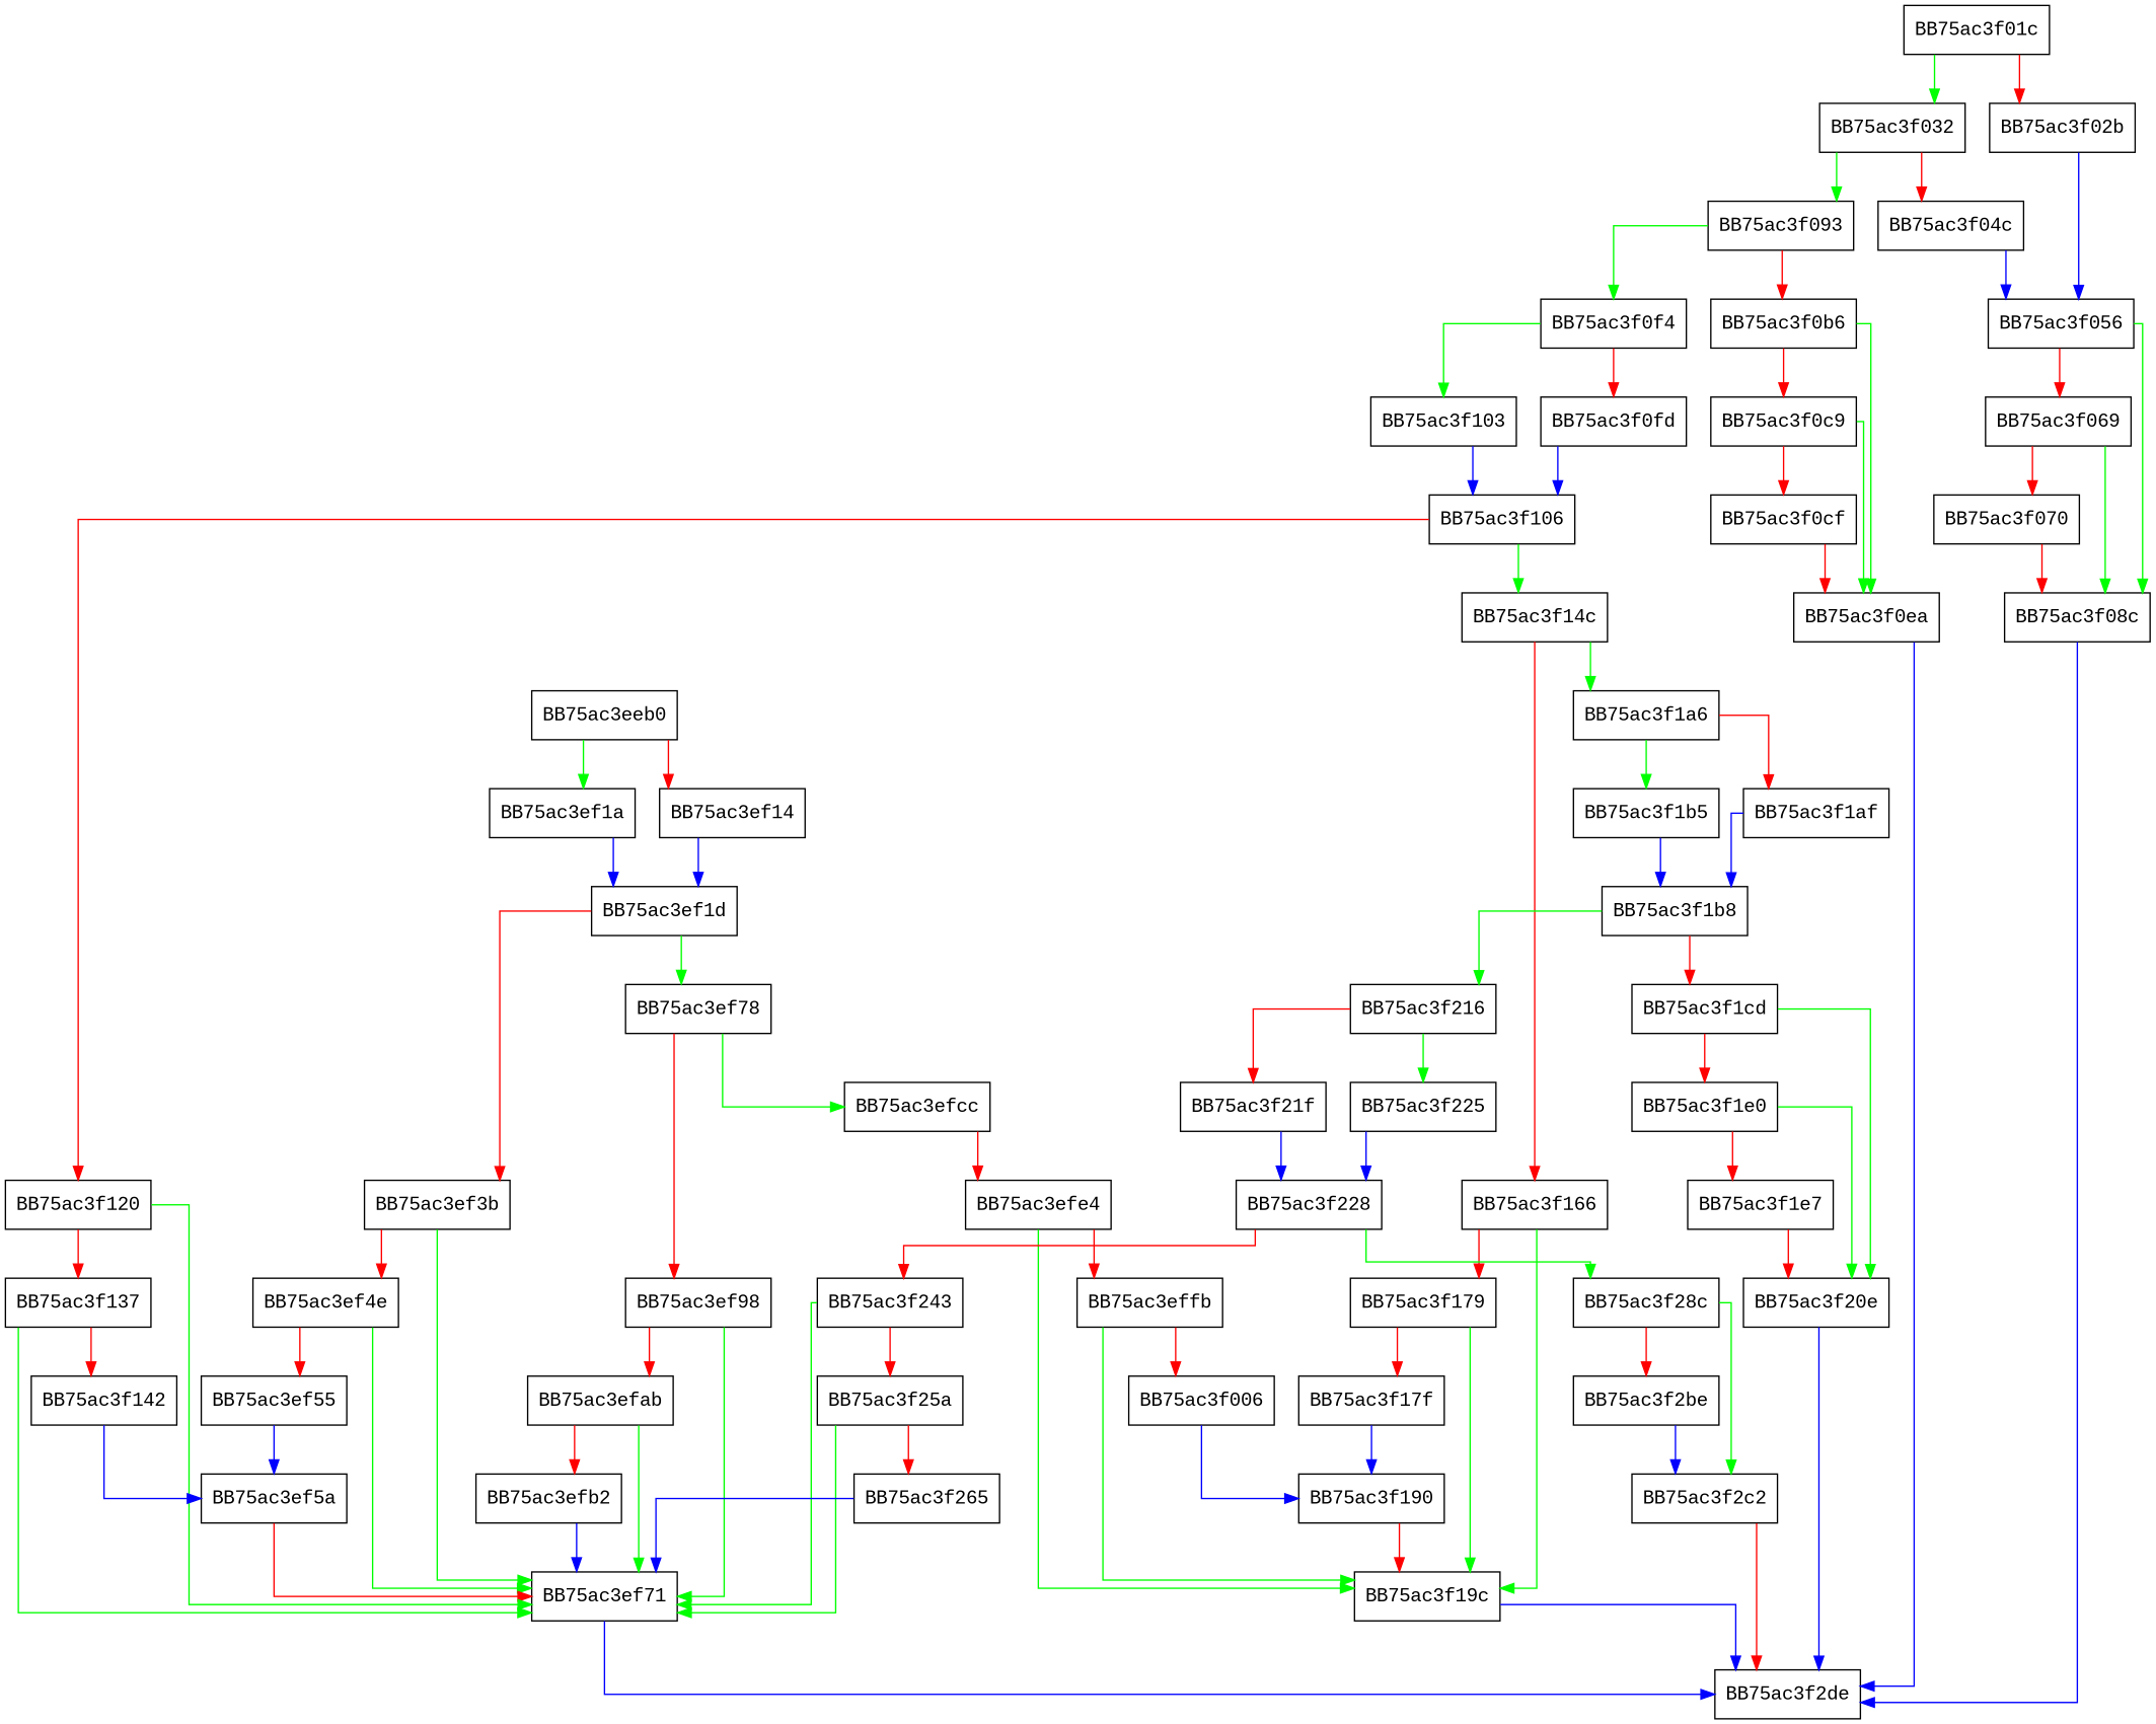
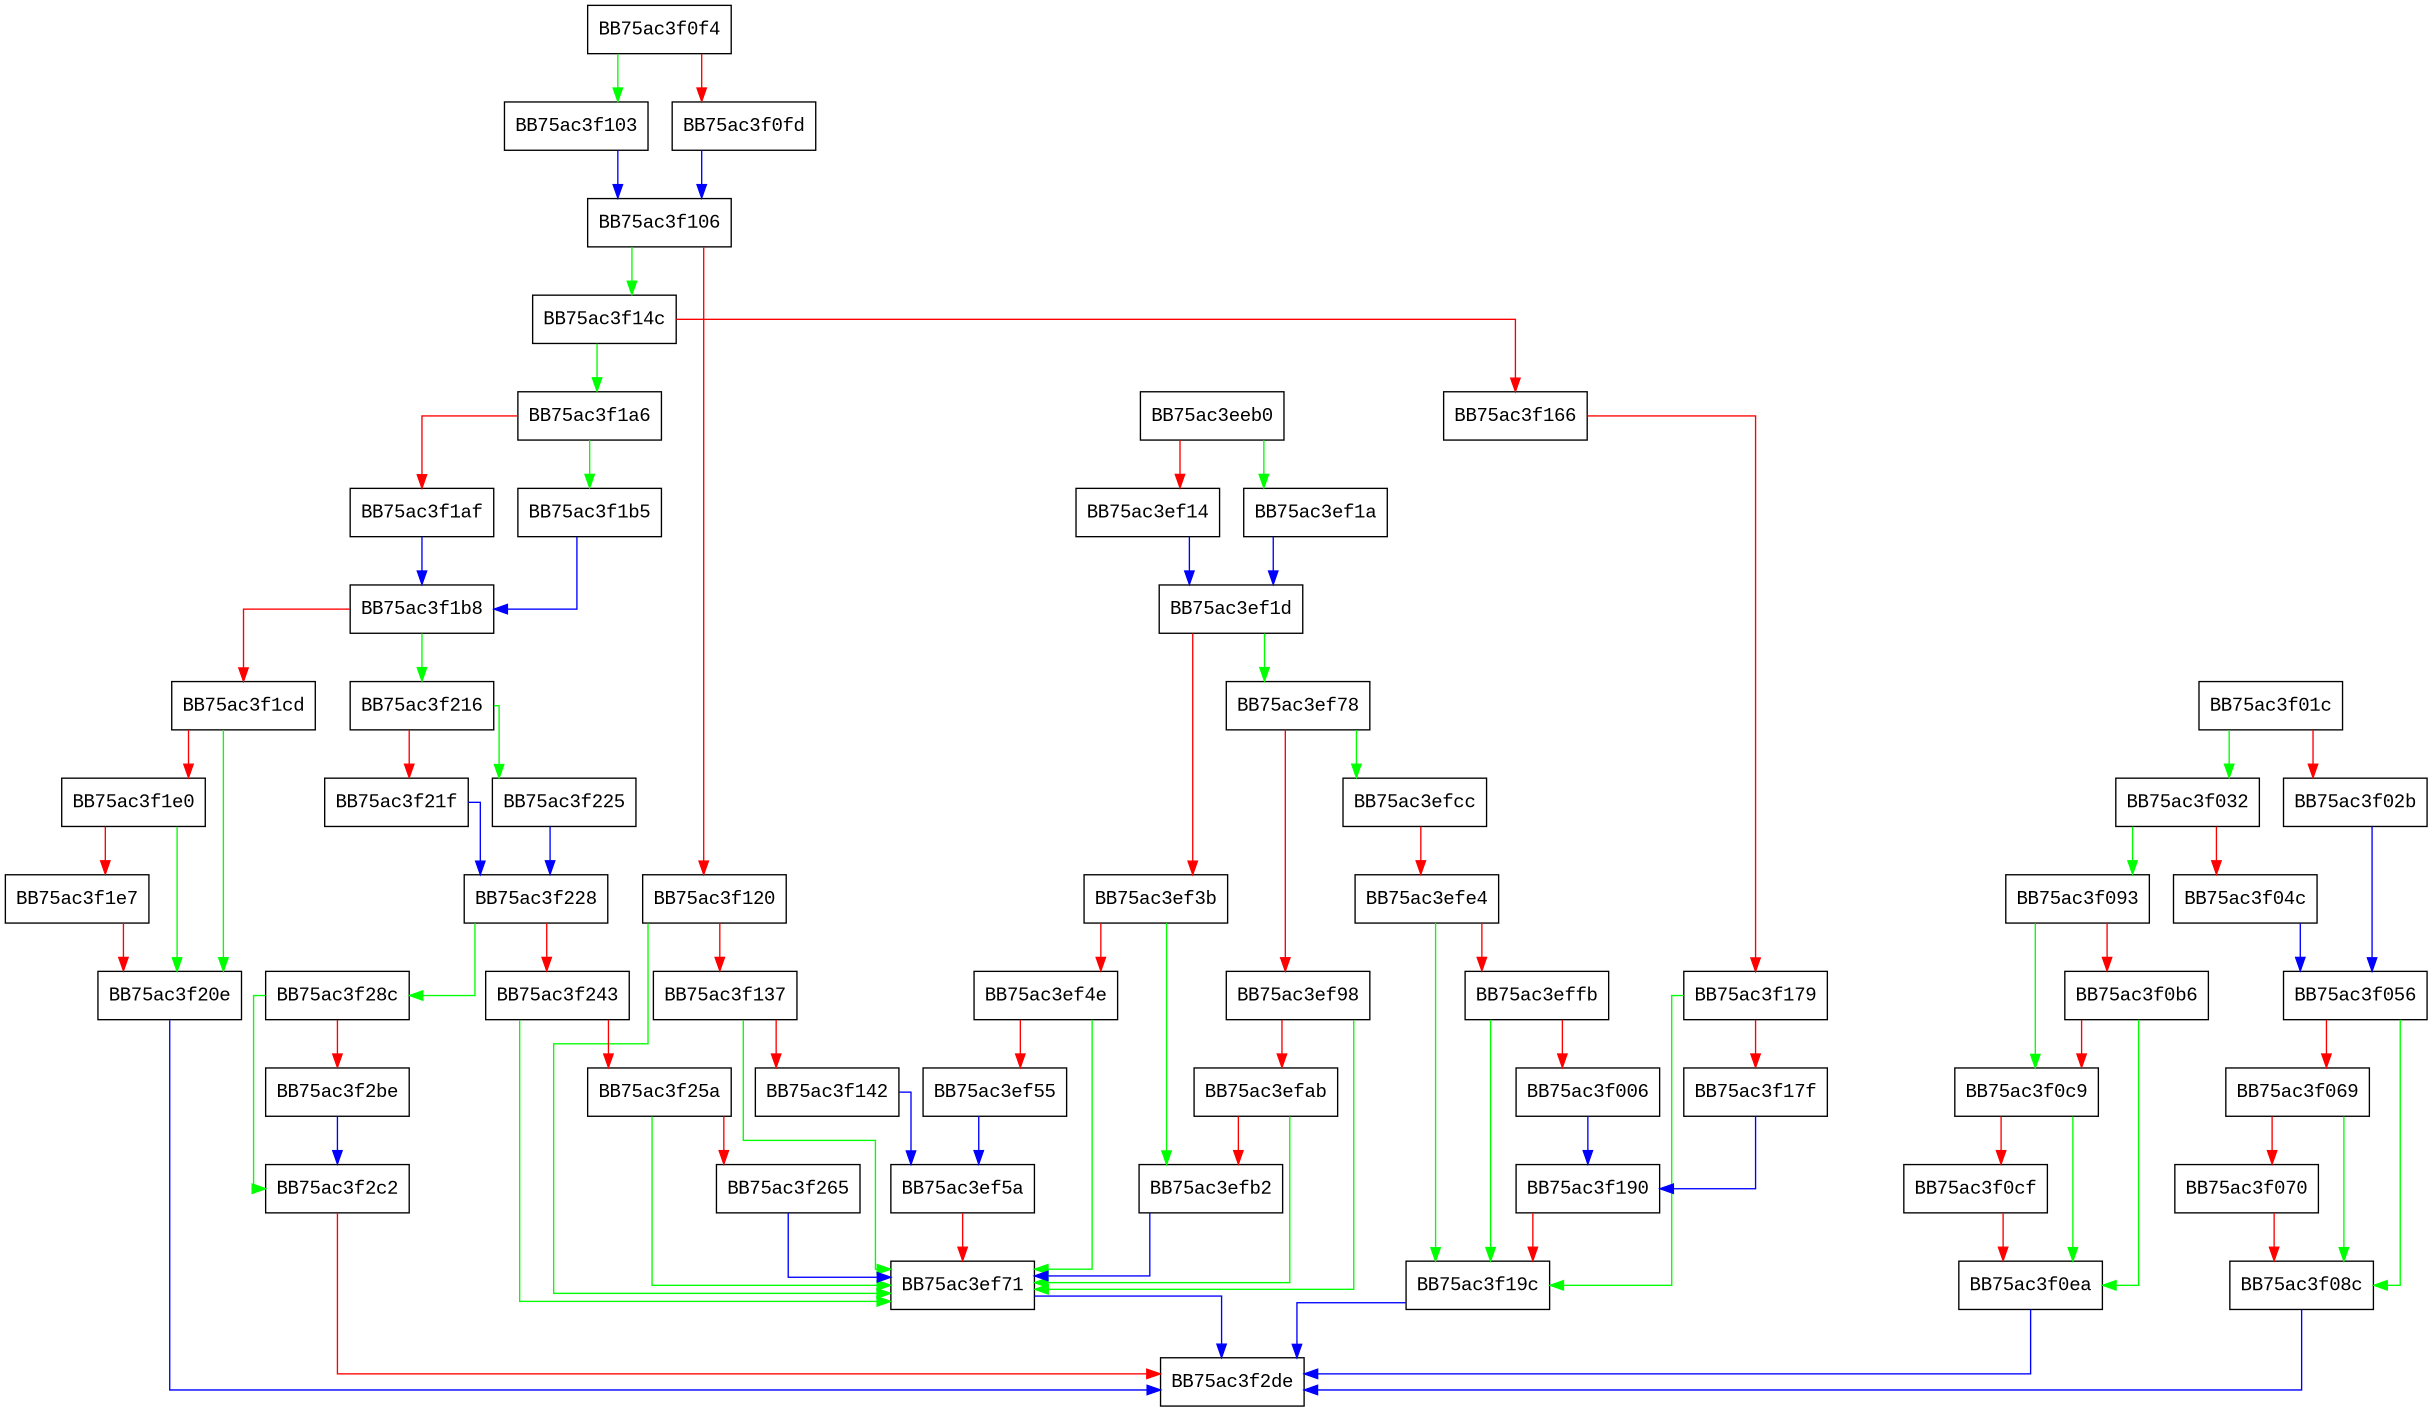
  digraph {
    fontname="Liberation Mono"
    splines=ortho
    node [fontname="Liberation Mono" shape=box]
    edge [color=red fontname="Liberation Mono"]
    BB75ac3eeb0
    BB75ac3ef1a
    BB75ac3ef14
    BB75ac3ef1d
    BB75ac3ef78
    BB75ac3ef3b
    BB75ac3efcc
    BB75ac3ef98
    BB75ac3ef71
    BB75ac3ef4e
    BB75ac3efe4
    BB75ac3efab
    BB75ac3f2de
    BB75ac3ef55
    BB75ac3ef5a
    BB75ac3f01c
    BB75ac3f032
    BB75ac3f02b
    BB75ac3f19c
    BB75ac3effb
    BB75ac3efb2
    BB75ac3f093
    BB75ac3f04c
    BB75ac3f056
    BB75ac3f006
    BB75ac3f190
    BB75ac3f0f4
    BB75ac3f0b6
    BB75ac3f08c
    BB75ac3f069
    BB75ac3f070
    BB75ac3f103
    BB75ac3f0fd
    BB75ac3f0ea
    BB75ac3f0c9
    BB75ac3f106
    BB75ac3f0cf
    BB75ac3f14c
    BB75ac3f120
    BB75ac3f1a6
    BB75ac3f166
    BB75ac3f137
    BB75ac3f1b5
    BB75ac3f1af
    BB75ac3f179
    BB75ac3f142
    BB75ac3f1b8
    BB75ac3f17f
    BB75ac3f216
    BB75ac3f1cd
    BB75ac3f225
    BB75ac3f21f
    BB75ac3f20e
    BB75ac3f1e0
    BB75ac3f228
    BB75ac3f1e7
    BB75ac3f28c
    BB75ac3f243
    BB75ac3f2c2
    BB75ac3f2be
    BB75ac3f25a
    BB75ac3f265
    BB75ac3eeb0 -> BB75ac3ef1a [color=green]
    BB75ac3eeb0 -> BB75ac3ef14
    BB75ac3ef1a -> BB75ac3ef1d [color=blue]
    BB75ac3ef14 -> BB75ac3ef1d [color=blue]
    BB75ac3ef1d -> BB75ac3ef78 [color=green]
    BB75ac3ef1d -> BB75ac3ef3b
    BB75ac3ef78 -> BB75ac3efcc [color=green]
    BB75ac3ef78 -> BB75ac3ef98
-   BB75ac3ef3b -> BB75ac3ef71 [color=green]
+   BB75ac3ef3b -> BB75ac3efb2 [color=green]
    BB75ac3ef3b -> BB75ac3ef4e
    BB75ac3efcc -> BB75ac3efe4
    BB75ac3ef98 -> BB75ac3ef71 [color=green]
    BB75ac3ef98 -> BB75ac3efab
    BB75ac3ef71 -> BB75ac3f2de [color=blue]
    BB75ac3ef4e -> BB75ac3ef71 [color=green]
    BB75ac3ef4e -> BB75ac3ef55
    BB75ac3efe4 -> BB75ac3f19c [color=green]
    BB75ac3efe4 -> BB75ac3effb
    BB75ac3efab -> BB75ac3ef71 [color=green]
    BB75ac3efab -> BB75ac3efb2
    BB75ac3ef55 -> BB75ac3ef5a [color=blue]
    BB75ac3ef5a -> BB75ac3ef71
    BB75ac3f01c -> BB75ac3f032 [color=green]
    BB75ac3f01c -> BB75ac3f02b
    BB75ac3f032 -> BB75ac3f093 [color=green]
    BB75ac3f032 -> BB75ac3f04c
    BB75ac3f02b -> BB75ac3f056 [color=blue]
    BB75ac3f19c -> BB75ac3f2de [color=blue]
    BB75ac3effb -> BB75ac3f19c [color=green]
    BB75ac3effb -> BB75ac3f006
    BB75ac3efb2 -> BB75ac3ef71 [color=blue]
-   BB75ac3f093 -> BB75ac3f0f4 [color=green]
+   BB75ac3f093 -> BB75ac3f0c9 [color=green]
    BB75ac3f093 -> BB75ac3f0b6
    BB75ac3f04c -> BB75ac3f056 [color=blue]
    BB75ac3f056 -> BB75ac3f08c [color=green]
    BB75ac3f056 -> BB75ac3f069
    BB75ac3f006 -> BB75ac3f190 [color=blue]
    BB75ac3f190 -> BB75ac3f19c
    BB75ac3f0f4 -> BB75ac3f103 [color=green]
    BB75ac3f0f4 -> BB75ac3f0fd
    BB75ac3f0b6 -> BB75ac3f0ea [color=green]
    BB75ac3f0b6 -> BB75ac3f0c9
    BB75ac3f08c -> BB75ac3f2de [color=blue]
    BB75ac3f069 -> BB75ac3f08c [color=green]
    BB75ac3f069 -> BB75ac3f070
    BB75ac3f070 -> BB75ac3f08c
    BB75ac3f103 -> BB75ac3f106 [color=blue]
    BB75ac3f0fd -> BB75ac3f106 [color=blue]
    BB75ac3f0ea -> BB75ac3f2de [color=blue]
    BB75ac3f0c9 -> BB75ac3f0ea [color=green]
    BB75ac3f0c9 -> BB75ac3f0cf
    BB75ac3f106 -> BB75ac3f14c [color=green]
    BB75ac3f106 -> BB75ac3f120
    BB75ac3f0cf -> BB75ac3f0ea
    BB75ac3f14c -> BB75ac3f1a6 [color=green]
    BB75ac3f14c -> BB75ac3f166
    BB75ac3f120 -> BB75ac3ef71 [color=green]
    BB75ac3f120 -> BB75ac3f137
    BB75ac3f1a6 -> BB75ac3f1b5 [color=green]
    BB75ac3f1a6 -> BB75ac3f1af
-   BB75ac3f166 -> BB75ac3f19c [color=green]
    BB75ac3f166 -> BB75ac3f179
    BB75ac3f137 -> BB75ac3ef71 [color=green]
    BB75ac3f137 -> BB75ac3f142
    BB75ac3f1b5 -> BB75ac3f1b8 [color=blue]
    BB75ac3f1af -> BB75ac3f1b8 [color=blue]
    BB75ac3f179 -> BB75ac3f19c [color=green]
    BB75ac3f179 -> BB75ac3f17f
    BB75ac3f142 -> BB75ac3ef5a [color=blue]
    BB75ac3f1b8 -> BB75ac3f216 [color=green]
    BB75ac3f1b8 -> BB75ac3f1cd
    BB75ac3f17f -> BB75ac3f190 [color=blue]
    BB75ac3f216 -> BB75ac3f225 [color=green]
    BB75ac3f216 -> BB75ac3f21f
    BB75ac3f1cd -> BB75ac3f20e [color=green]
    BB75ac3f1cd -> BB75ac3f1e0
    BB75ac3f225 -> BB75ac3f228 [color=blue]
    BB75ac3f21f -> BB75ac3f228 [color=blue]
    BB75ac3f20e -> BB75ac3f2de [color=blue]
    BB75ac3f1e0 -> BB75ac3f20e [color=green]
    BB75ac3f1e0 -> BB75ac3f1e7
    BB75ac3f228 -> BB75ac3f28c [color=green]
    BB75ac3f228 -> BB75ac3f243
    BB75ac3f1e7 -> BB75ac3f20e
    BB75ac3f28c -> BB75ac3f2c2 [color=green]
    BB75ac3f28c -> BB75ac3f2be
    BB75ac3f243 -> BB75ac3ef71 [color=green]
    BB75ac3f243 -> BB75ac3f25a
    BB75ac3f2c2 -> BB75ac3f2de
    BB75ac3f2be -> BB75ac3f2c2 [color=blue]
    BB75ac3f25a -> BB75ac3ef71 [color=green]
    BB75ac3f25a -> BB75ac3f265
    BB75ac3f265 -> BB75ac3ef71 [color=blue]
  }
